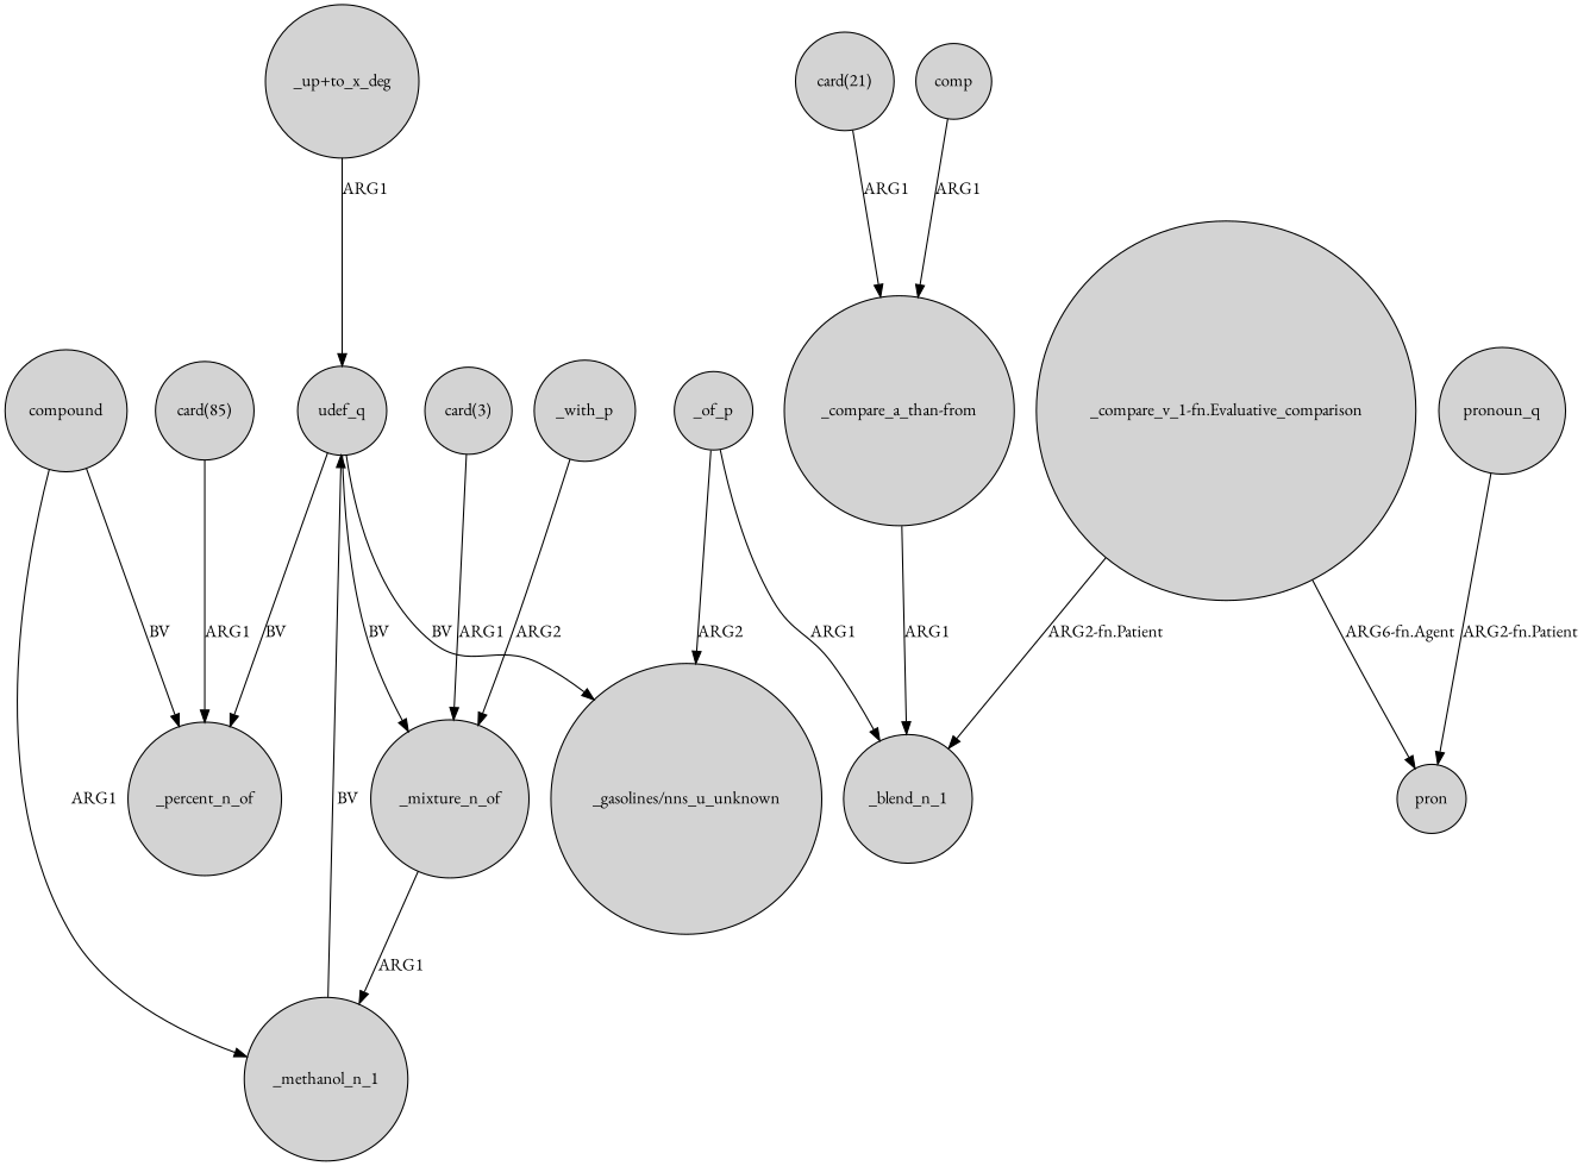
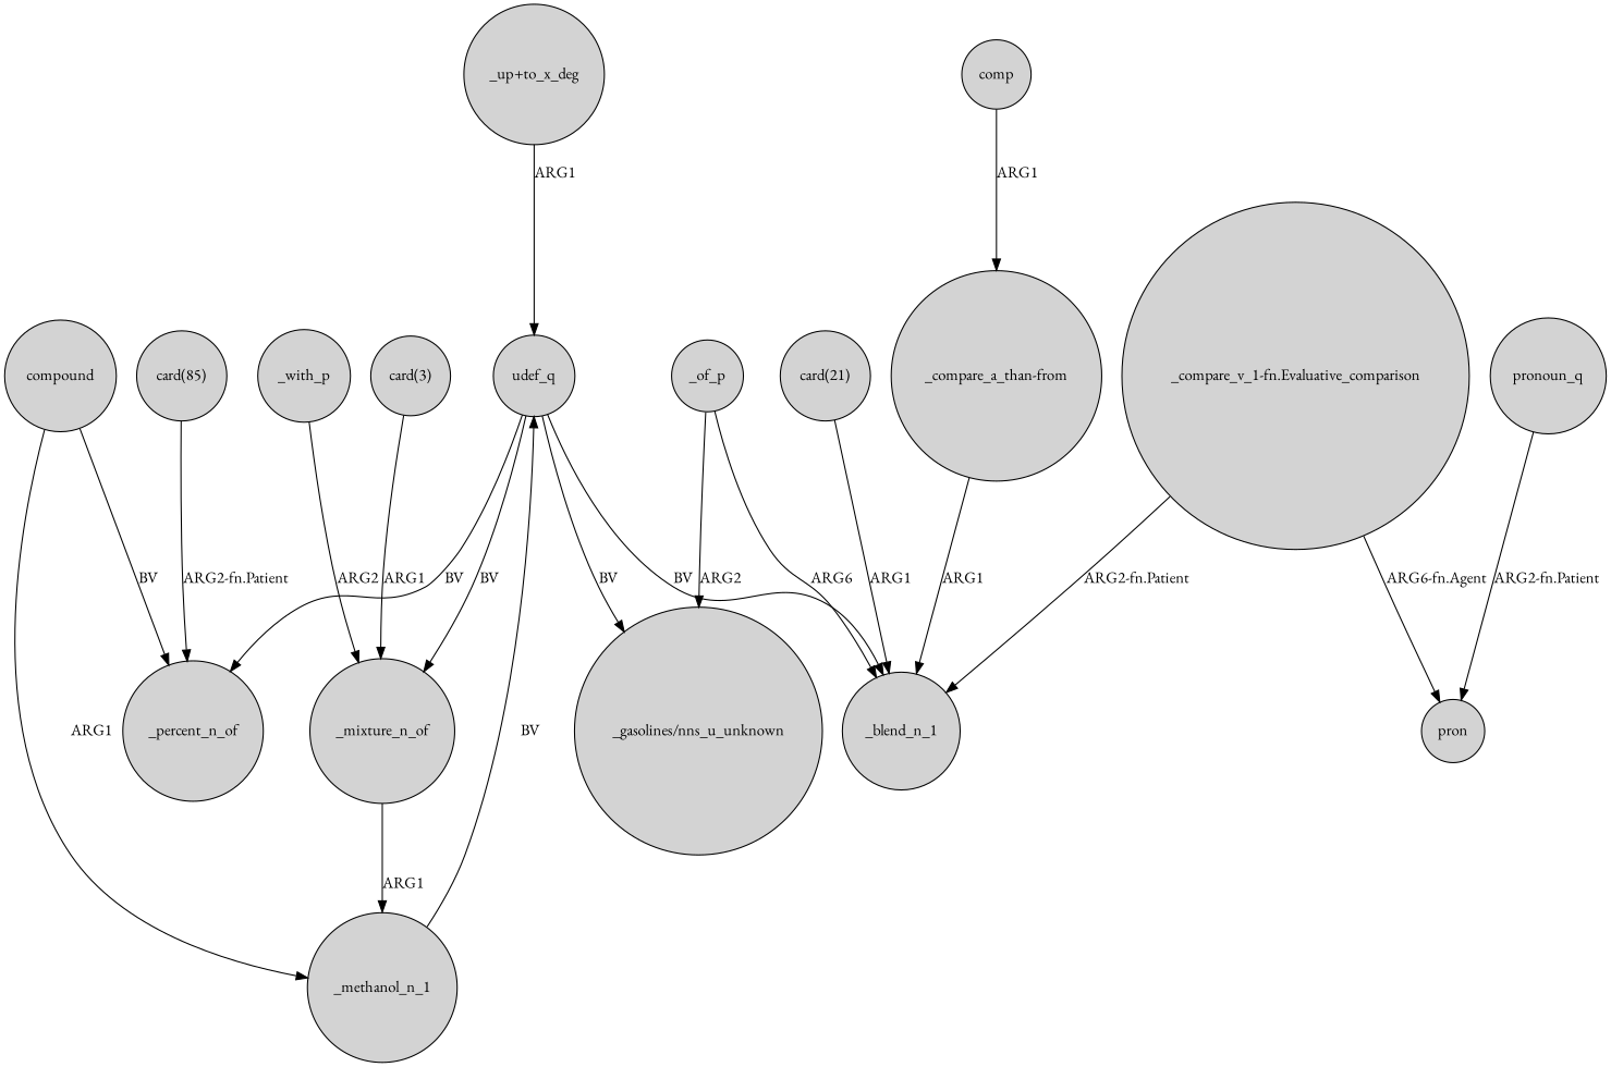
  digraph {
    fontname="EB Garamond"
    node [fontname="EB Garamond" shape=circle style=filled]
    edge [fontname="EB Garamond"]
    "card(85)"
    _percent_n_of
    "_up+to_x_deg"
    udef_q
    _mixture_n_of
    _blend_n_1
    "_gasolines/nns_u_unknown"
    _methanol_n_1
    _with_p
    "_compare_v_1-fn.Evaluative_comparison"
    pron
    "card(3)"
    compound
    pronoun_q
    "card(21)"
    n16 [label="_compare_a_than-from"]
    comp
    _of_p
-   "card(85)" -> _percent_n_of [label=ARG1]
+   "card(85)" -> _percent_n_of [label="ARG2-fn.Patient"]
    "_up+to_x_deg" -> udef_q [label=ARG1]
    udef_q -> _percent_n_of [label=BV]
    udef_q -> _mixture_n_of [label=BV]
+   udef_q -> _blend_n_1 [label=BV]
    udef_q -> "_gasolines/nns_u_unknown" [label=BV]
    _mixture_n_of -> _methanol_n_1 [label=ARG1]
    _methanol_n_1 -> udef_q [label=BV]
    _with_p -> _mixture_n_of [label=ARG2]
    "_compare_v_1-fn.Evaluative_comparison" -> _blend_n_1 [label="ARG2-fn.Patient"]
    "_compare_v_1-fn.Evaluative_comparison" -> pron [label="ARG6-fn.Agent"]
    "card(3)" -> _mixture_n_of [label=ARG1]
    compound -> _percent_n_of [label=BV]
    compound -> _methanol_n_1 [label=ARG1]
    pronoun_q -> pron [label="ARG2-fn.Patient"]
-   "card(21)" -> n16 [label=ARG1]
+   "card(21)" -> _blend_n_1 [label=ARG1]
    n16 -> _blend_n_1 [label=ARG1]
    comp -> n16 [label=ARG1]
-   _of_p -> _blend_n_1 [label=ARG1]
+   _of_p -> _blend_n_1 [label=ARG6]
    _of_p -> "_gasolines/nns_u_unknown" [label=ARG2]
  }
